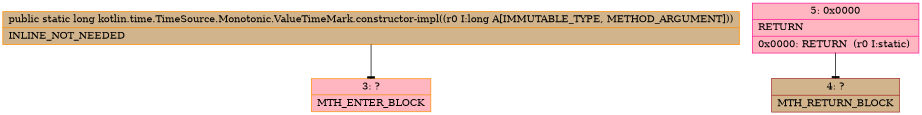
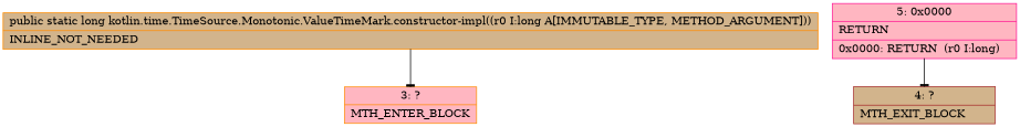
  digraph {
    node [color=darkorange fillcolor=lightpink shape=record style=filled]
    edge [arrowhead=tee]
    n1 [label="{3\:\ ?|MTH_ENTER_BLOCK\l}"]
-   n2 [color=deeppink label="{5\:\ 0x0000|RETURN\l|0x0000: RETURN  (r0 I:static) \l}"]
-   n3 [color=brown fillcolor=tan label="{4\:\ ?|MTH_RETURN_BLOCK\l}"]
+   n2 [color=deeppink label="{5\:\ 0x0000|RETURN\l|0x0000: RETURN  (r0 I:long) \l}"]
+   n3 [color=brown fillcolor=tan label="{4\:\ ?|MTH_EXIT_BLOCK\l}"]
    n4 [fillcolor=tan label="{public static long kotlin.time.TimeSource.Monotonic.ValueTimeMark.constructor\-impl((r0 I:long A[IMMUTABLE_TYPE, METHOD_ARGUMENT]))  | INLINE_NOT_NEEDED\l}"]
    n2 -> n3
    n4 -> n1
  }
